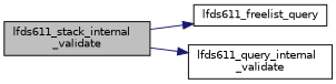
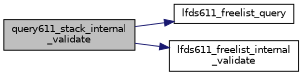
  digraph {
    rankdir=LR
    node [color=black fillcolor=white fontname=Helvetica fontsize=10 shape=record style=filled]
    edge [color=midnightblue fontname=Helvetica fontsize=10 labelfontname=Helvetica labelfontsize=10 style=solid]
-   n1 [fillcolor=grey75 fontcolor=black height=0.2 label="lfds611_stack_internal\l_validate" width=0.4]
+   n1 [fillcolor=grey75 fontcolor=black height=0.2 label="query611_stack_internal\l_validate" width=0.4]
    n2 [height=0.2 label=lfds611_freelist_query width=0.4]
-   n3 [height=0.2 label="lfds611_query_internal\l_validate" width=0.4]
+   n3 [height=0.2 label="lfds611_freelist_internal\l_validate" width=0.4]
    n1 -> n2
    n1 -> n3
  }
